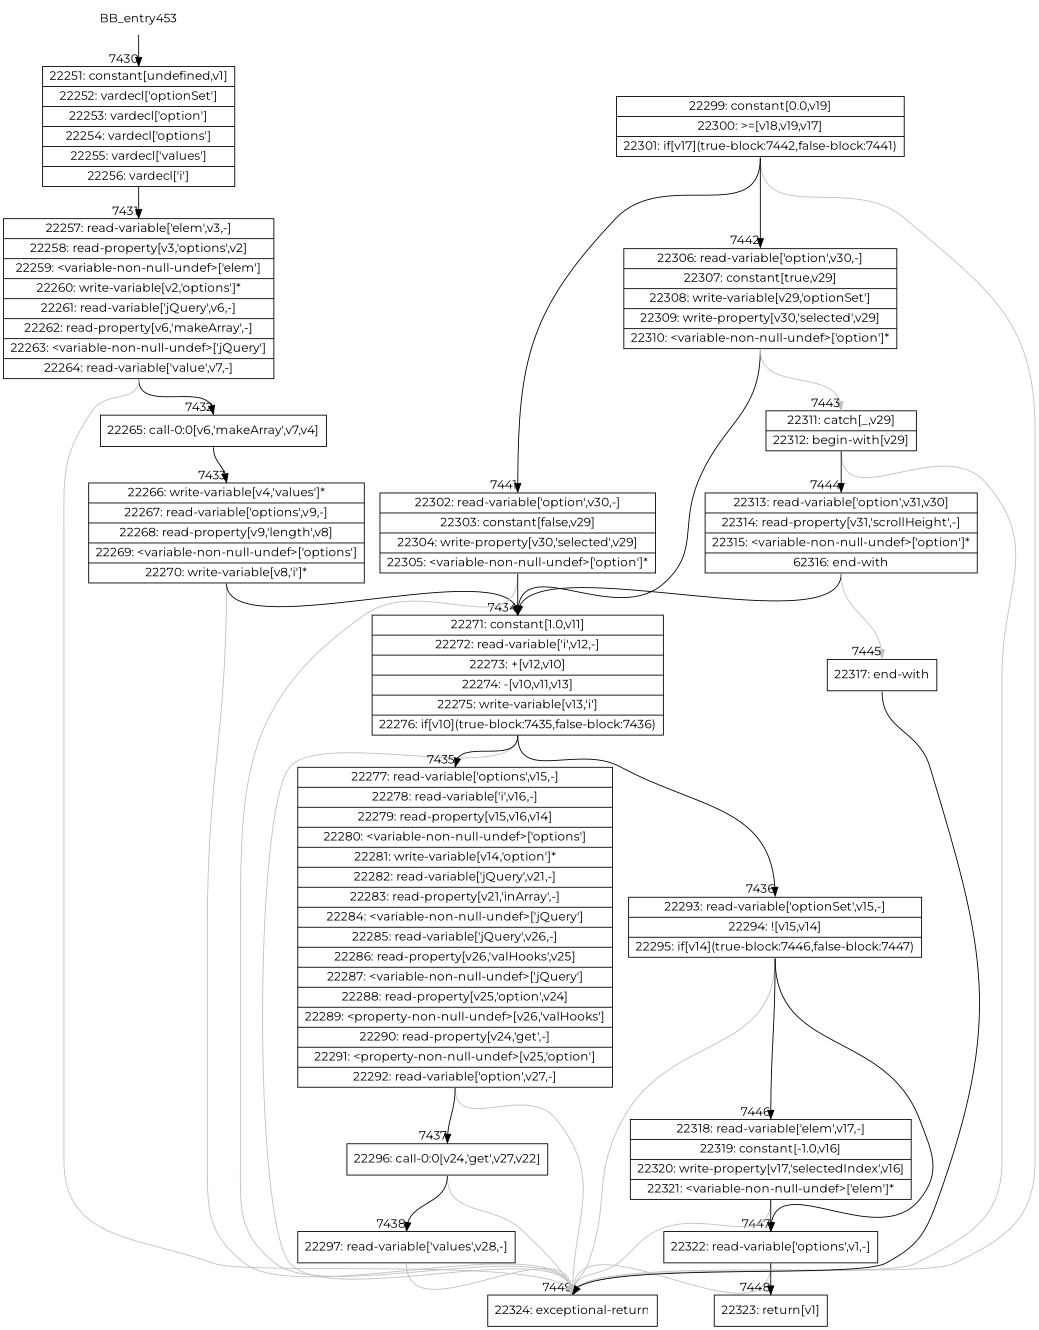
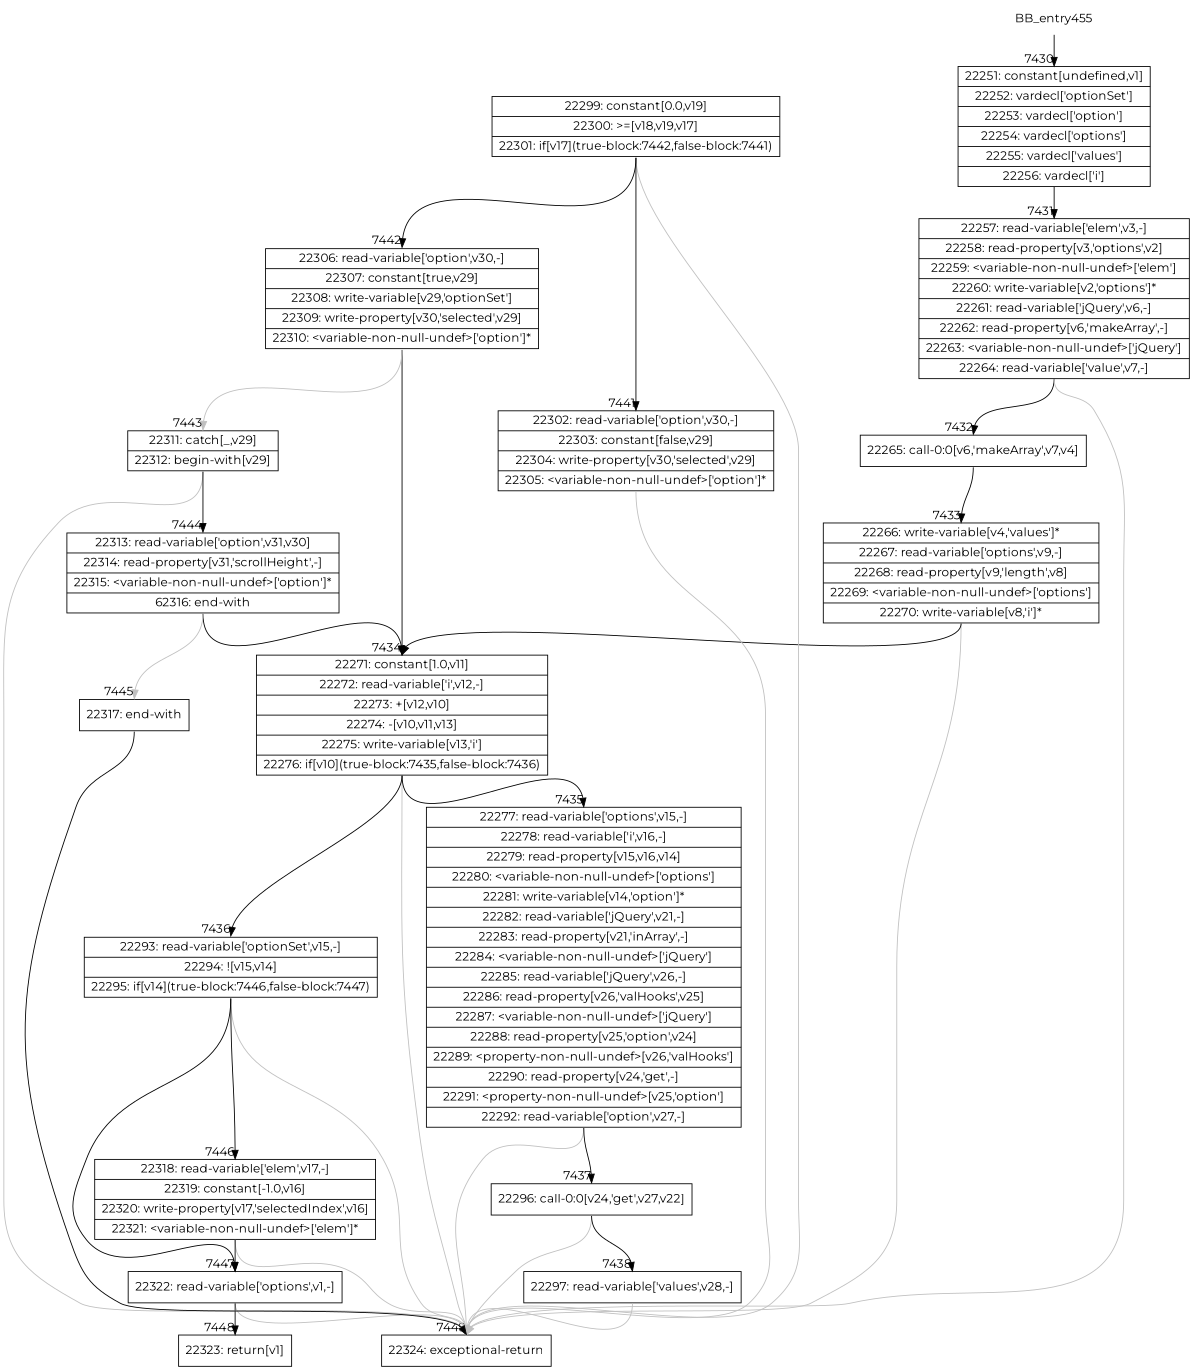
  digraph {
    fontname=Montserrat
    rankdir=TD
    node [fontname=Montserrat shape=record]
    edge [fontname=Montserrat headport=n tailport=s]
-   BB_entry455 [shape=none label=BB_entry453]
+   BB_entry455 [shape=none]
    n2 [label="{22251: constant[undefined,v1]|22252: vardecl['optionSet']|22253: vardecl['option']|22254: vardecl['options']|22255: vardecl['values']|22256: vardecl['i']}"]
    n3 [label="{22257: read-variable['elem',v3,-]|22258: read-property[v3,'options',v2]|22259: \<variable-non-null-undef\>['elem']|22260: write-variable[v2,'options']*|22261: read-variable['jQuery',v6,-]|22262: read-property[v6,'makeArray',-]|22263: \<variable-non-null-undef\>['jQuery']|22264: read-variable['value',v7,-]}"]
    n4 [label="{22265: call-0:0[v6,'makeArray',v7,v4]}"]
    n5 [label="{22324: exceptional-return}"]
    n6 [label="{22266: write-variable[v4,'values']*|22267: read-variable['options',v9,-]|22268: read-property[v9,'length',v8]|22269: \<variable-non-null-undef\>['options']|22270: write-variable[v8,'i']*}"]
    n7 [label="{22271: constant[1.0,v11]|22272: read-variable['i',v12,-]|22273: +[v12,v10]|22274: -[v10,v11,v13]|22275: write-variable[v13,'i']|22276: if[v10](true-block:7435,false-block:7436)}"]
    n8 [label="{22277: read-variable['options',v15,-]|22278: read-variable['i',v16,-]|22279: read-property[v15,v16,v14]|22280: \<variable-non-null-undef\>['options']|22281: write-variable[v14,'option']*|22282: read-variable['jQuery',v21,-]|22283: read-property[v21,'inArray',-]|22284: \<variable-non-null-undef\>['jQuery']|22285: read-variable['jQuery',v26,-]|22286: read-property[v26,'valHooks',v25]|22287: \<variable-non-null-undef\>['jQuery']|22288: read-property[v25,'option',v24]|22289: \<property-non-null-undef\>[v26,'valHooks']|22290: read-property[v24,'get',-]|22291: \<property-non-null-undef\>[v25,'option']|22292: read-variable['option',v27,-]}"]
    n9 [label="{22293: read-variable['optionSet',v15,-]|22294: ![v15,v14]|22295: if[v14](true-block:7446,false-block:7447)}"]
    n10 [label="{22296: call-0:0[v24,'get',v27,v22]}"]
    n11 [label="{22318: read-variable['elem',v17,-]|22319: constant[-1.0,v16]|22320: write-property[v17,'selectedIndex',v16]|22321: \<variable-non-null-undef\>['elem']*}"]
    n12 [label="{22322: read-variable['options',v1,-]}"]
    n13 [label="{22297: read-variable['values',v28,-]}"]
    n14 [label="{22323: return[v1]}"]
    n15 [label="{22299: constant[0.0,v19]|22300: \>=[v18,v19,v17]|22301: if[v17](true-block:7442,false-block:7441)}"]
    n16 [label="{22306: read-variable['option',v30,-]|22307: constant[true,v29]|22308: write-variable[v29,'optionSet']|22309: write-property[v30,'selected',v29]|22310: \<variable-non-null-undef\>['option']*}"]
    n17 [label="{22302: read-variable['option',v30,-]|22303: constant[false,v29]|22304: write-property[v30,'selected',v29]|22305: \<variable-non-null-undef\>['option']*}"]
    n18 [label="{22311: catch[_,v29]|22312: begin-with[v29]}"]
    n19 [label="{22313: read-variable['option',v31,v30]|22314: read-property[v31,'scrollHeight',-]|22315: \<variable-non-null-undef\>['option']*|62316: end-with}"]
    n20 [label="{22317: end-with}"]
    BB_entry455 -> n2 [headlabel="    7430"]
    n2 -> n3 [headlabel="      7431"]
    n3 -> n4 [headlabel="      7432"]
    n3 -> n5 [color=gray headlabel="      7449"]
    n4 -> n6 [headlabel="      7433"]
    n6 -> n5 [color=gray]
    n6 -> n7 [headlabel="      7434"]
    n7 -> n5 [color=gray]
    n7 -> n8 [headlabel="      7435"]
    n7 -> n9 [headlabel="      7436"]
    n8 -> n5 [color=gray]
    n8 -> n10 [headlabel="      7437"]
    n9 -> n5 [color=gray]
    n9 -> n11 [headlabel="      7446"]
    n9 -> n12 [headlabel="      7447"]
    n10 -> n5 [color=gray]
    n10 -> n13 [headlabel="      7438"]
    n11 -> n5 [color=gray]
    n11 -> n12
    n12 -> n5 [color=gray]
    n12 -> n14 [headlabel="      7448"]
    n13 -> n5 [color=gray]
    n15 -> n5 [color=gray]
    n15 -> n16 [headlabel="      7442"]
    n15 -> n17 [headlabel="      7441"]
    n16 -> n7
    n16 -> n18 [color=gray headlabel="      7443"]
    n17 -> n5 [color=gray]
-   n17 -> n7
    n18 -> n5 [color=gray]
    n18 -> n19 [headlabel="      7444"]
    n19 -> n7
    n19 -> n20 [color=gray headlabel="      7445"]
    n20 -> n5
  }
